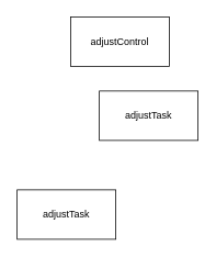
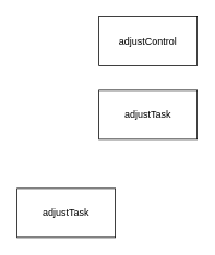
  <mxCell id="0" />
  <mxCell id="1" parent="0" />
- <mxCell id="2" value="adjustControl" style="rounded=0;whiteSpace=wrap;html=1;" vertex="1" parent="1"><mxGeometry x="85" y="20" width="120" height="60" as="geometry" /></mxCell>
+ <mxCell id="2" value="adjustControl" style="rounded=0;whiteSpace=wrap;html=1;" vertex="1" parent="1"><mxGeometry x="120" y="20" width="120" height="60" as="geometry" /></mxCell>
  <mxCell id="3" value="adjustTask" style="rounded=0;whiteSpace=wrap;html=1;" vertex="1" parent="1"><mxGeometry x="120" y="110" width="120" height="60" as="geometry" /></mxCell>
  <mxCell id="4" value="adjustTask" style="rounded=0;whiteSpace=wrap;html=1;" vertex="1" parent="1"><mxGeometry x="20" y="230" width="120" height="60" as="geometry" /></mxCell>
